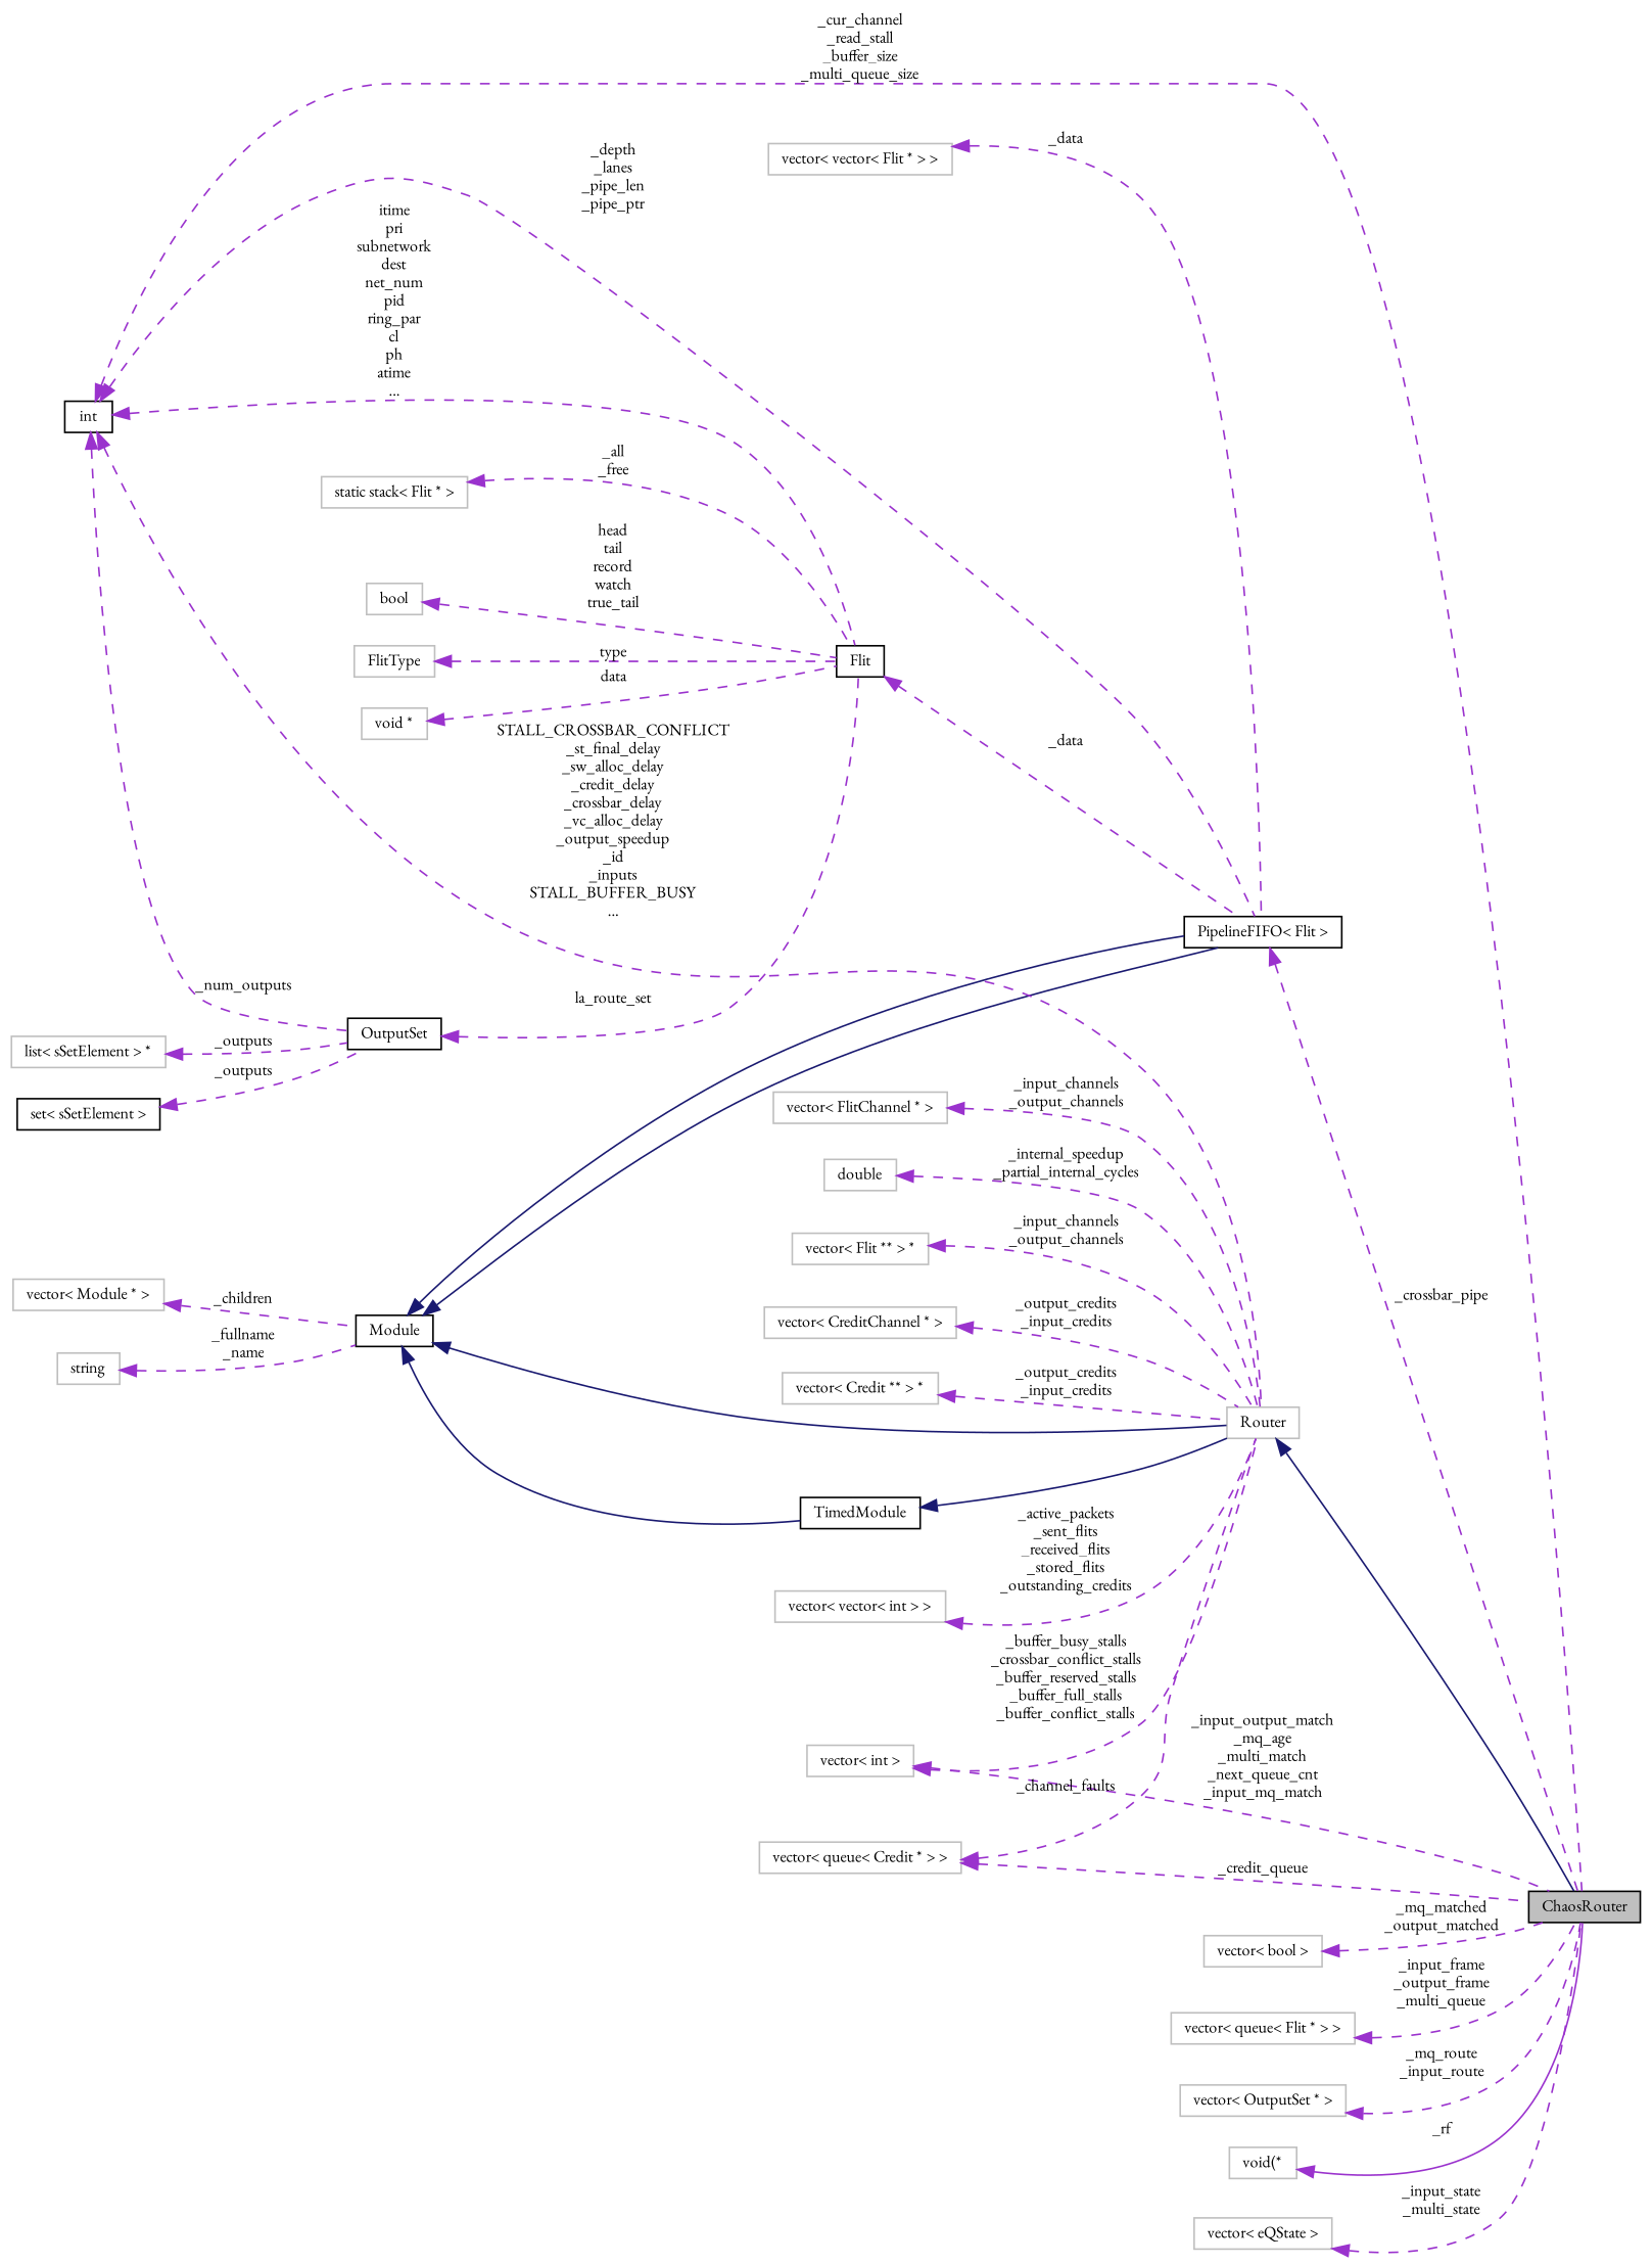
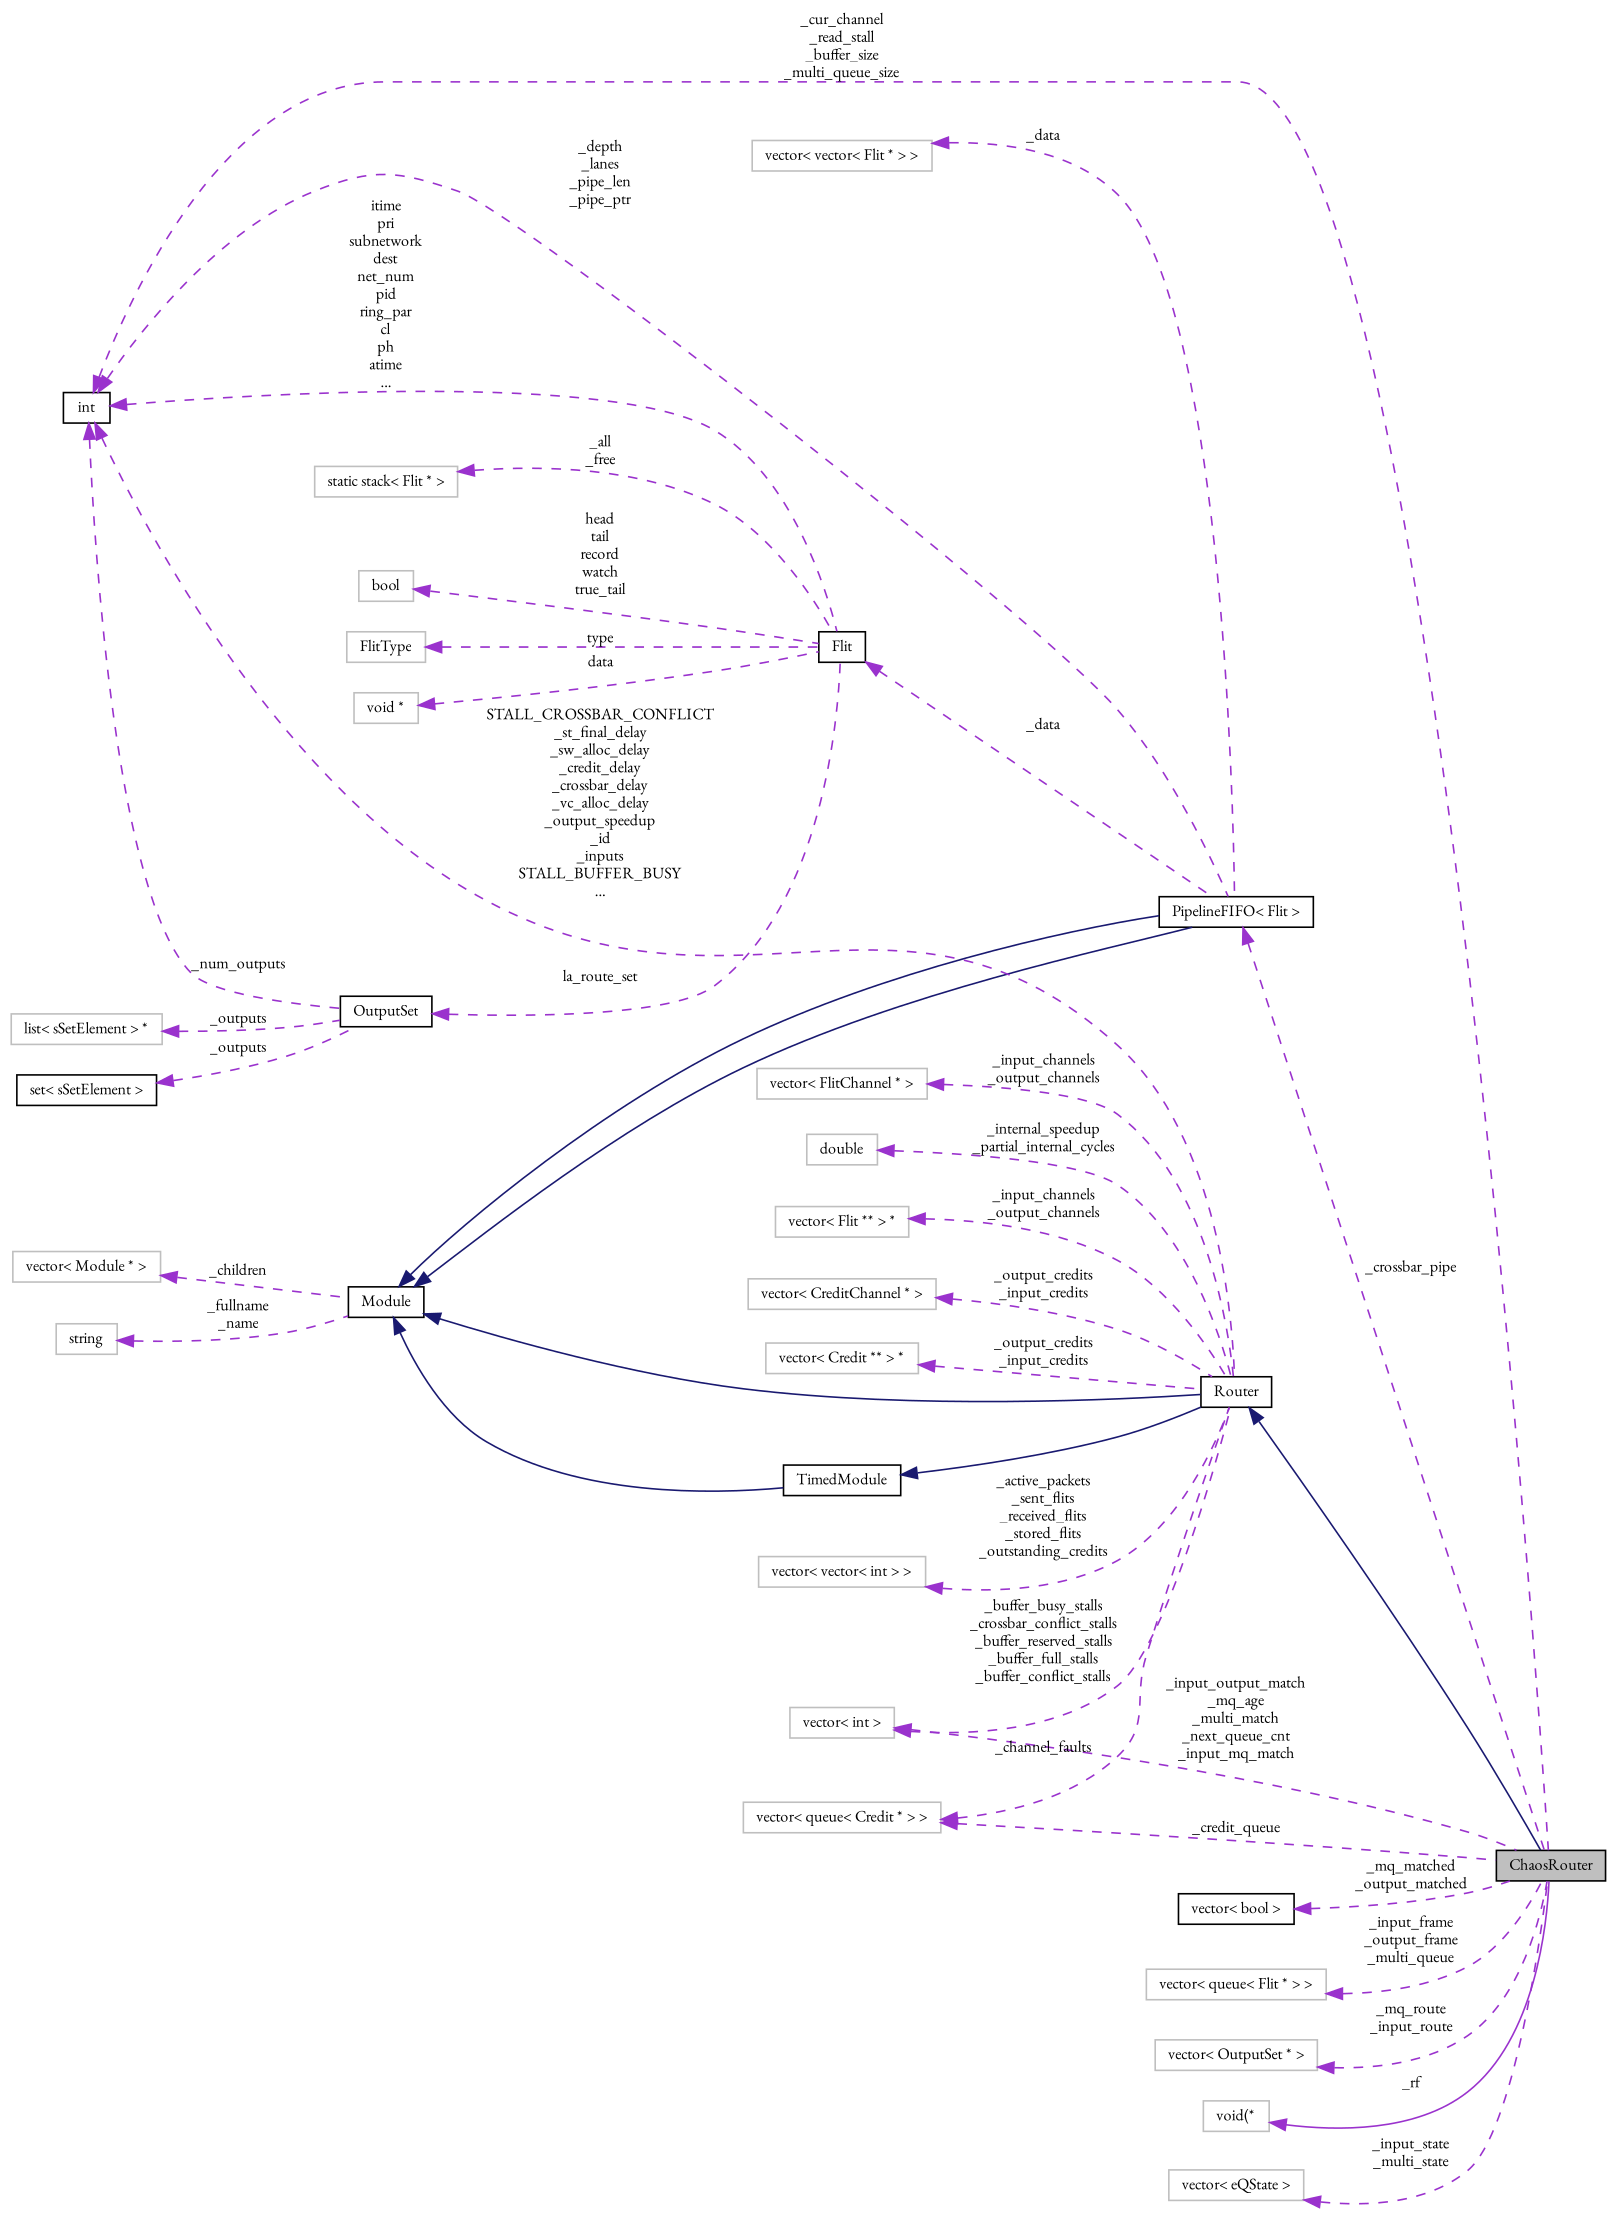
  digraph {
    fontname="EB Garamond"
    rankdir=LR
    node [color=grey75 fontname="EB Garamond" fontsize=10 shape=record]
    edge [color=darkorchid3 dir=back fontname="EB Garamond" fontsize=10 labelfontname=FreeSans labelfontsize=10 style=dashed]
    n1 [color=black fillcolor=grey75 fontcolor=black height=0.2 label=ChaosRouter style=filled width=0.4]
-   n2 [height=0.2 label=Router width=0.4]
+   n2 [color=black height=0.2 label=Router width=0.4]
    n3 [color=black height=0.2 label=TimedModule width=0.4]
    n4 [color=black height=0.2 label=Module width=0.4]
    n5 [color=black height=0.2 label="PipelineFIFO\< Flit \>" width=0.4]
    n6 [height=0.2 label=string width=0.4]
    n7 [height=0.2 label="vector\< Module * \>" width=0.4]
    n8 [height=0.2 label="vector\< vector\< int \> \>" width=0.4]
    n9 [height=0.2 label="vector\< FlitChannel * \>" width=0.4]
    n10 [height=0.2 label=double width=0.4]
    n11 [height=0.2 label="vector\< Flit ** \> *" width=0.4]
    n12 [color=black height=0.2 label=int width=0.4]
    n13 [color=black height=0.2 label=Flit width=0.4]
    n14 [color=black height=0.2 label=OutputSet width=0.4]
    n15 [height=0.2 label="vector\< int \>" width=0.4]
    n16 [height=0.2 label="vector\< CreditChannel * \>" width=0.4]
    n17 [height=0.2 label="vector\< Credit ** \> *" width=0.4]
-   n18 [height=0.2 label="vector\< bool \>" width=0.4]
+   n18 [color=black height=0.2 label="vector\< bool \>" width=0.4]
    n19 [height=0.2 label="vector\< queue\< Credit * \> \>" width=0.4]
    n20 [height=0.2 label="vector\< queue\< Flit * \> \>" width=0.4]
    n21 [height=0.2 label="vector\< vector\< Flit * \> \>" width=0.4]
    n22 [height=0.2 label="static stack\< Flit * \>" width=0.4]
    n23 [height=0.2 label="list\< sSetElement \> *" width=0.4]
    n24 [color=black height=0.2 label="set\< sSetElement \>" width=0.4]
    n25 [height=0.2 label=bool width=0.4]
    n26 [height=0.2 label=FlitType width=0.4]
    n27 [height=0.2 label="void *" width=0.4]
    n28 [height=0.2 label="vector\< OutputSet * \>" width=0.4]
    n29 [height=0.2 label="void(*" width=0.4]
    n30 [height=0.2 label="vector\< eQState \>" width=0.4]
    n2 -> n1 [color=midnightblue style=solid]
    n3 -> n2 [color=midnightblue style=solid]
    n4 -> n2 [color=midnightblue style=solid]
    n4 -> n3 [color=midnightblue style=solid]
    n4 -> n5 [color=midnightblue style=solid]
    n4 -> n5 [color=midnightblue style=solid]
    n5 -> n1 [label=_crossbar_pipe]
    n6 -> n4 [label="_fullname\n_name"]
    n7 -> n4 [label=_children]
    n8 -> n2 [label="_active_packets\n_sent_flits\n_received_flits\n_stored_flits\n_outstanding_credits"]
    n9 -> n2 [label="_input_channels\n_output_channels"]
    n10 -> n2 [label="_internal_speedup\n_partial_internal_cycles"]
    n11 -> n2 [label="_input_channels\n_output_channels"]
    n12 -> n1 [label="_cur_channel\n_read_stall\n_buffer_size\n_multi_queue_size"]
    n12 -> n2 [label="STALL_CROSSBAR_CONFLICT\n_st_final_delay\n_sw_alloc_delay\n_credit_delay\n_crossbar_delay\n_vc_alloc_delay\n_output_speedup\n_id\n_inputs\nSTALL_BUFFER_BUSY\n..."]
    n12 -> n5 [label="_depth\n_lanes\n_pipe_len\n_pipe_ptr"]
    n12 -> n13 [label="itime\npri\nsubnetwork\ndest\nnet_num\npid\nring_par\ncl\nph\natime\n..."]
    n12 -> n14 [label=_num_outputs]
    n13 -> n5 [label=_data]
    n14 -> n13 [label=la_route_set]
    n15 -> n1 [label="_input_output_match\n_mq_age\n_multi_match\n_next_queue_cnt\n_input_mq_match"]
    n15 -> n2 [label="_buffer_busy_stalls\n_crossbar_conflict_stalls\n_buffer_reserved_stalls\n_buffer_full_stalls\n_buffer_conflict_stalls"]
    n16 -> n2 [label="_output_credits\n_input_credits"]
    n17 -> n2 [label="_output_credits\n_input_credits"]
    n18 -> n1 [label="_mq_matched\n_output_matched"]
    n19 -> n1 [label=_credit_queue]
    n19 -> n2 [label=_channel_faults]
    n20 -> n1 [label="_input_frame\n_output_frame\n_multi_queue"]
    n21 -> n5 [label=_data]
    n22 -> n13 [label="_all\n_free"]
    n23 -> n14 [label=_outputs]
    n24 -> n14 [label=_outputs]
    n25 -> n13 [label="head\ntail\nrecord\nwatch\ntrue_tail"]
    n26 -> n13 [label=type]
    n27 -> n13 [label=data]
    n28 -> n1 [label="_mq_route\n_input_route"]
    n29 -> n1 [label=_rf style=solid]
    n30 -> n1 [label="_input_state\n_multi_state"]
  }
